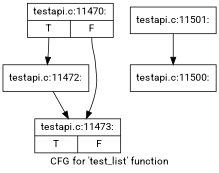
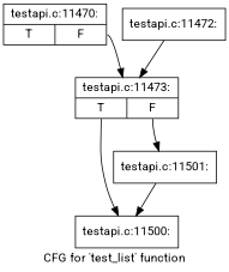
  digraph {
    fontname=Roboto
    label="CFG for 'test_list' function"
    node [fontname=Roboto shape=record]
    edge [fontname=Roboto]
    n1 [label="{testapi.c:11470:|{<s0>T|<s1>F}}"]
    n2 [label="{testapi.c:11472:}"]
    n3 [label="{testapi.c:11473:|{<s0>T|<s1>F}}"]
    n4 [label="{testapi.c:11500:}"]
    n5 [label="{testapi.c:11501:}"]
-   n1 -> n2 [tailport=s0]
    n1 -> n3 [tailport=s1]
    n2 -> n3
+   n3 -> n4 [tailport=s0]
+   n3 -> n5 [tailport=s1]
    n5 -> n4
  }
